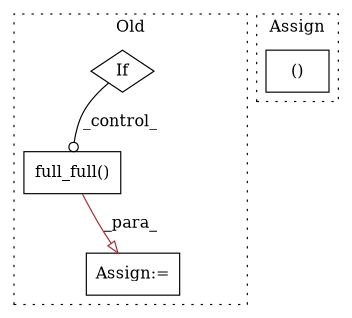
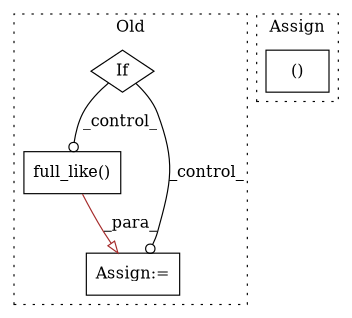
  digraph {
    node [l=3 shape=box]
    edge [arrowhead=odot color=black]
-   n1 [a=75 l="16,1" label="full_full()" s="5871,5906"]
+   n1 [a=75 l="16,1" label="full_like()" s="5871,5906"]
    n2 [a=68 label="Assign:=" s=5935]
    n3 [a=96 label=If s=5658 shape=diamond]
    n4 [a=54 l=17 label="()" s=6632]
    subgraph cluster_1 {
      label=Old
      style=dotted
      n1
      n2
      n3
    }
    subgraph cluster_2 {
      label=Assign
      style=dotted
      n4
    }
    n1 -> n2 [arrowhead=onormal color=brown label=_para_]
    n3 -> n1 [label=_control_]
+   n3 -> n2 [label=_control_]
  }
